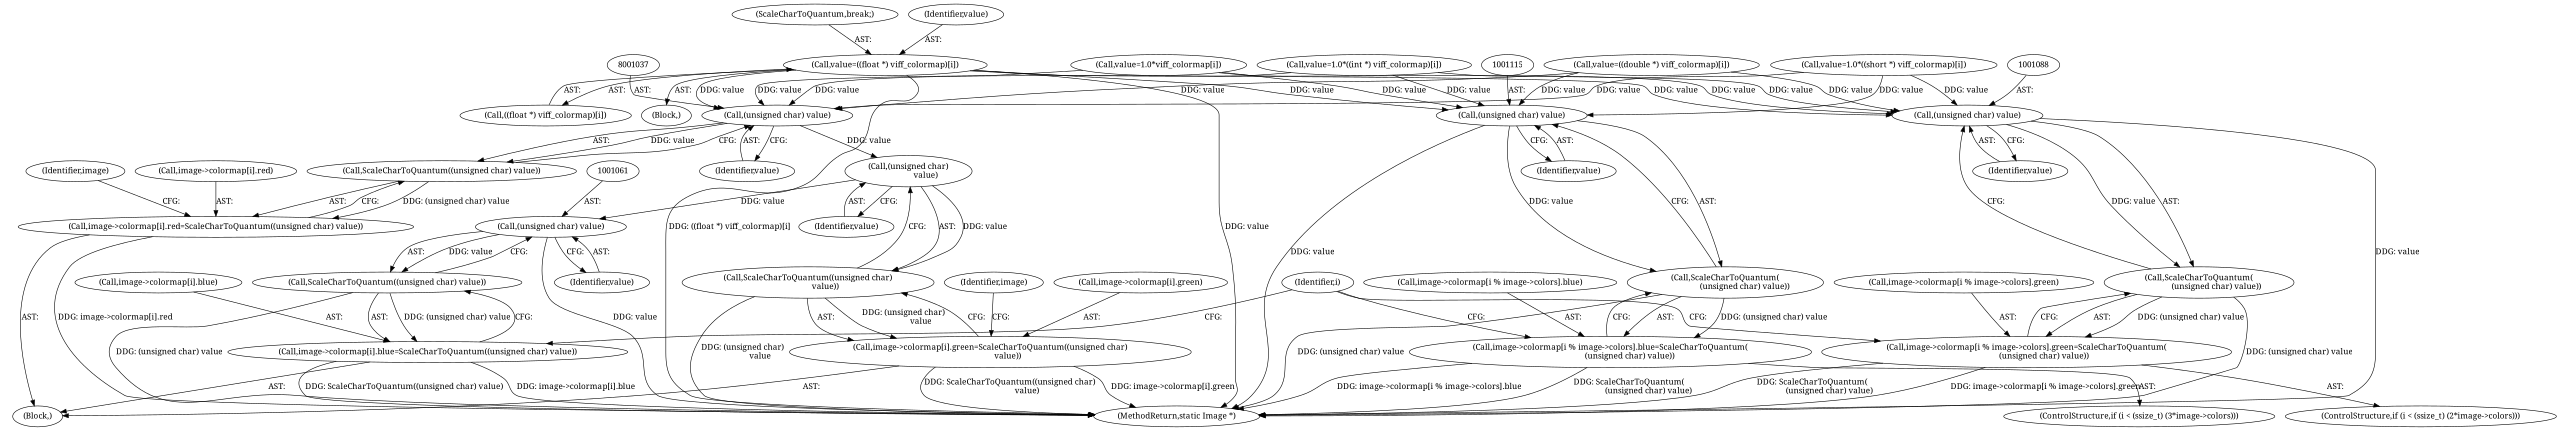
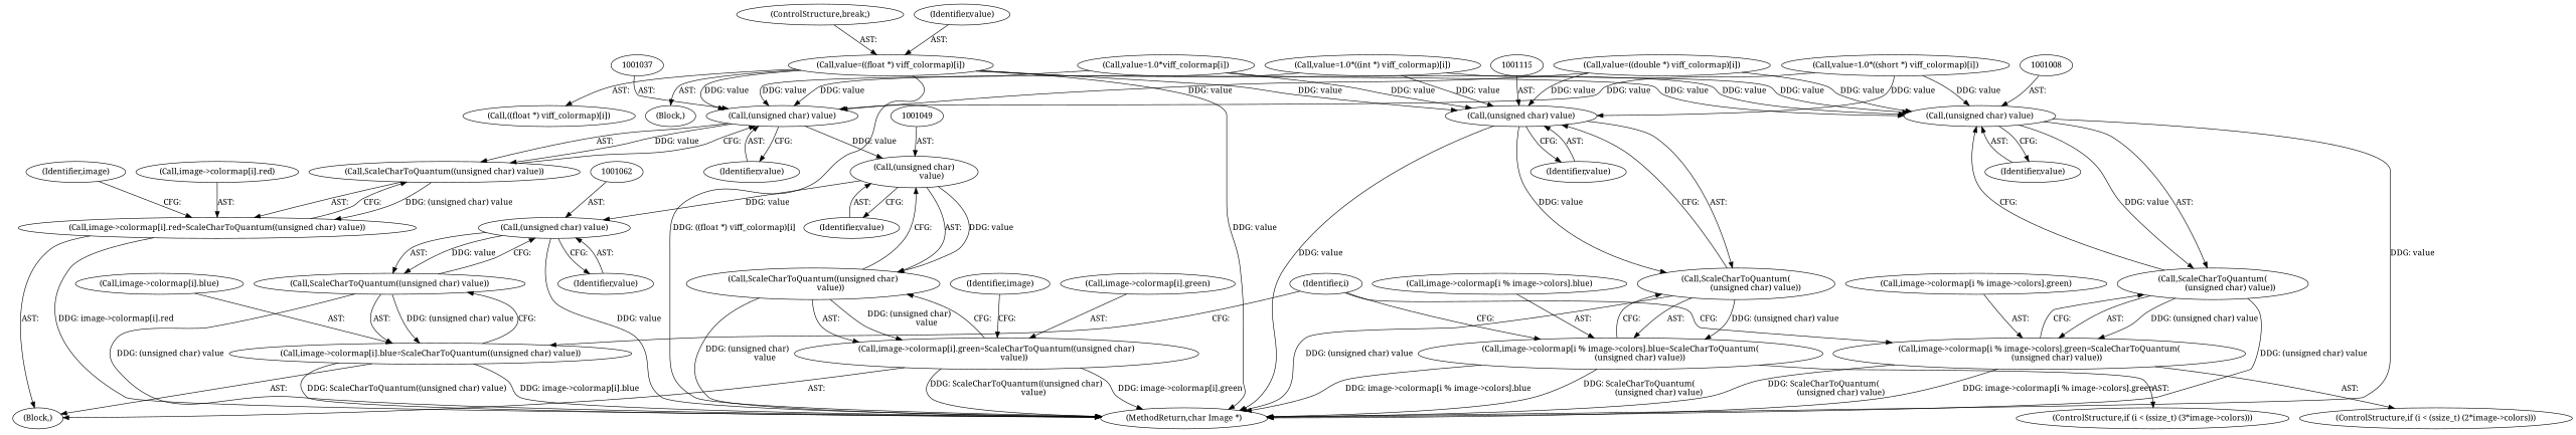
  digraph {
    fontname="Noto Serif"
    node [fontname="Noto Serif"]
    edge [fontname="Noto Serif"]
    n1 [label="(Call,value=((float *) viff_colormap)[i])"]
    n2 [label="(Call,(unsigned char) value)"]
    n3 [label="(Call,(unsigned char) value)"]
    n4 [label="(Call,(unsigned char) value)"]
    n5 [label="(Call,((float *) viff_colormap)[i])"]
-   n6 [label="(MethodReturn,static Image *)"]
+   n6 [label="(MethodReturn,char Image *)"]
    n7 [label="(Block,)"]
    n8 [label="(Call,ScaleCharToQuantum((unsigned char) value))"]
    n9 [label="(Call,(unsigned char)\n                value)"]
    n10 [label="(Identifier,value)"]
    n11 [label="(Call,ScaleCharToQuantum(\n                (unsigned char) value))"]
    n12 [label="(Identifier,value)"]
    n13 [label="(Call,ScaleCharToQuantum(\n                  (unsigned char) value))"]
    n14 [label="(Identifier,value)"]
    n15 [label="(Call,image->colormap[i].red=ScaleCharToQuantum((unsigned char) value))"]
    n16 [label="(Call,ScaleCharToQuantum((unsigned char)\n                value))"]
    n17 [label="(Call,(unsigned char) value)"]
    n18 [label="(Identifier,value)"]
    n19 [label="(Block,)"]
    n20 [label="(Call,image->colormap[i].green=ScaleCharToQuantum((unsigned char)\n                value))"]
    n21 [label="(Call,ScaleCharToQuantum((unsigned char) value))"]
    n22 [label="(Identifier,value)"]
    n23 [label="(Call,image->colormap[i].blue=ScaleCharToQuantum((unsigned char) value))"]
    n24 [label="(Call,image->colormap[i % image->colors].green=ScaleCharToQuantum(\n                (unsigned char) value))"]
    n25 [label="(ControlStructure,if (i < (ssize_t) (2*image->colors)))"]
    n26 [label="(Call,image->colormap[i % image->colors].blue=ScaleCharToQuantum(\n                  (unsigned char) value))"]
    n27 [label="(ControlStructure,if (i < (ssize_t) (3*image->colors)))"]
    n28 [label="(Call,image->colormap[i].green)"]
    n29 [label="(Call,image->colormap[i].blue)"]
    n30 [label="(Identifier,image)"]
    n31 [label="(Call,image->colormap[i % image->colors].blue)"]
    n32 [label="(Call,image->colormap[i].red)"]
    n33 [label="(Identifier,i)"]
    n34 [label="(Call,image->colormap[i % image->colors].green)"]
    n35 [label="(Call,value=((double *) viff_colormap)[i])"]
-   n36 [label="(ScaleCharToQuantum,break;)"]
+   n36 [label="(ControlStructure,break;)"]
    n37 [label="(Identifier,image)"]
    n38 [label="(Call,value=1.0*((int *) viff_colormap)[i])"]
    n39 [label="(Call,value=1.0*((short *) viff_colormap)[i])"]
    n40 [label="(Identifier,value)"]
    n41 [label="(Call,value=1.0*viff_colormap[i])"]
-   1001037 [label=8001037]
-   1001061
-   1001088
+   1001037
+   1001049
+   1001061 [label=1001062]
+   1001088 [label=1001008]
    1001115
    n1 -> n2 [label="DDG: value"]
    n1 -> n3 [label="DDG: value"]
    n1 -> n4 [label="DDG: value"]
    n1 -> n5 [label="AST: "]
    n1 -> n6 [label="DDG: value"]
    n1 -> n6 [label="DDG: ((float *) viff_colormap)[i]"]
    n1 -> n7 [label="AST: "]
    n2 -> n8 [label="AST: "]
    n2 -> n8 [label="DDG: value"]
    n2 -> n9 [label="DDG: value"]
    n2 -> n10 [label="CFG: "]
    n3 -> n6 [label="DDG: value"]
    n3 -> n11 [label="AST: "]
    n3 -> n11 [label="DDG: value"]
    n3 -> n12 [label="CFG: "]
    n4 -> n6 [label="DDG: value"]
    n4 -> n13 [label="AST: "]
    n4 -> n13 [label="DDG: value"]
    n4 -> n14 [label="CFG: "]
-   n5 -> n1 [label="AST: "]
    n8 -> n2 [label="CFG: "]
    n8 -> n15 [label="AST: "]
    n8 -> n15 [label="DDG: (unsigned char) value"]
    n9 -> n16 [label="AST: "]
    n9 -> n16 [label="DDG: value"]
    n9 -> n17 [label="DDG: value"]
    n9 -> n18 [label="CFG: "]
    n10 -> n2 [label="AST: "]
    n11 -> n3 [label="CFG: "]
    n11 -> n6 [label="DDG: (unsigned char) value"]
    n11 -> n24 [label="AST: "]
    n11 -> n24 [label="DDG: (unsigned char) value"]
    n12 -> n3 [label="AST: "]
    n13 -> n4 [label="CFG: "]
    n13 -> n6 [label="DDG: (unsigned char) value"]
    n13 -> n26 [label="AST: "]
    n13 -> n26 [label="DDG: (unsigned char) value"]
    n14 -> n4 [label="AST: "]
    n15 -> n6 [label="DDG: image->colormap[i].red"]
    n15 -> n8 [label="CFG: "]
    n15 -> n19 [label="AST: "]
    n16 -> n6 [label="DDG: (unsigned char)\n                value"]
    n16 -> n9 [label="CFG: "]
    n16 -> n20 [label="AST: "]
    n16 -> n20 [label="DDG: (unsigned char)\n                value"]
    n17 -> n6 [label="DDG: value"]
    n17 -> n21 [label="AST: "]
    n17 -> n21 [label="DDG: value"]
    n17 -> n22 [label="CFG: "]
    n18 -> n9 [label="AST: "]
    n20 -> n6 [label="DDG: image->colormap[i].green"]
    n20 -> n6 [label="DDG: ScaleCharToQuantum((unsigned char)\n                value)"]
    n20 -> n16 [label="CFG: "]
    n20 -> n19 [label="AST: "]
    n21 -> n6 [label="DDG: (unsigned char) value"]
    n21 -> n17 [label="CFG: "]
    n21 -> n23 [label="AST: "]
    n21 -> n23 [label="DDG: (unsigned char) value"]
    n22 -> n17 [label="AST: "]
    n23 -> n6 [label="DDG: ScaleCharToQuantum((unsigned char) value)"]
    n23 -> n6 [label="DDG: image->colormap[i].blue"]
    n23 -> n19 [label="AST: "]
    n23 -> n21 [label="CFG: "]
    n24 -> n6 [label="DDG: image->colormap[i % image->colors].green"]
    n24 -> n6 [label="DDG: ScaleCharToQuantum(\n                (unsigned char) value)"]
    n24 -> n11 [label="CFG: "]
    n24 -> n25 [label="AST: "]
    n26 -> n6 [label="DDG: ScaleCharToQuantum(\n                  (unsigned char) value)"]
    n26 -> n6 [label="DDG: image->colormap[i % image->colors].blue"]
    n26 -> n13 [label="CFG: "]
    n26 -> n27 [label="AST: "]
    n28 -> n20 [label="AST: "]
    n29 -> n23 [label="AST: "]
    n30 -> n20 [label="CFG: "]
    n31 -> n26 [label="AST: "]
    n32 -> n15 [label="AST: "]
    n33 -> n23 [label="CFG: "]
    n33 -> n24 [label="CFG: "]
    n33 -> n26 [label="CFG: "]
    n34 -> n24 [label="AST: "]
    n35 -> n2 [label="DDG: value"]
    n35 -> n3 [label="DDG: value"]
    n35 -> n4 [label="DDG: value"]
    n36 -> n1 [label="AST: "]
    n37 -> n15 [label="CFG: "]
    n38 -> n2 [label="DDG: value"]
    n38 -> n3 [label="DDG: value"]
    n38 -> n4 [label="DDG: value"]
    n39 -> n2 [label="DDG: value"]
    n39 -> n3 [label="DDG: value"]
    n39 -> n4 [label="DDG: value"]
    n40 -> n1 [label="AST: "]
    n41 -> n2 [label="DDG: value"]
    n41 -> n3 [label="DDG: value"]
    n41 -> n4 [label="DDG: value"]
    1001037 -> n2 [label="AST: "]
+   1001049 -> n9 [label="AST: "]
    1001061 -> n17 [label="AST: "]
    1001088 -> n3 [label="AST: "]
    1001115 -> n4 [label="AST: "]
  }
